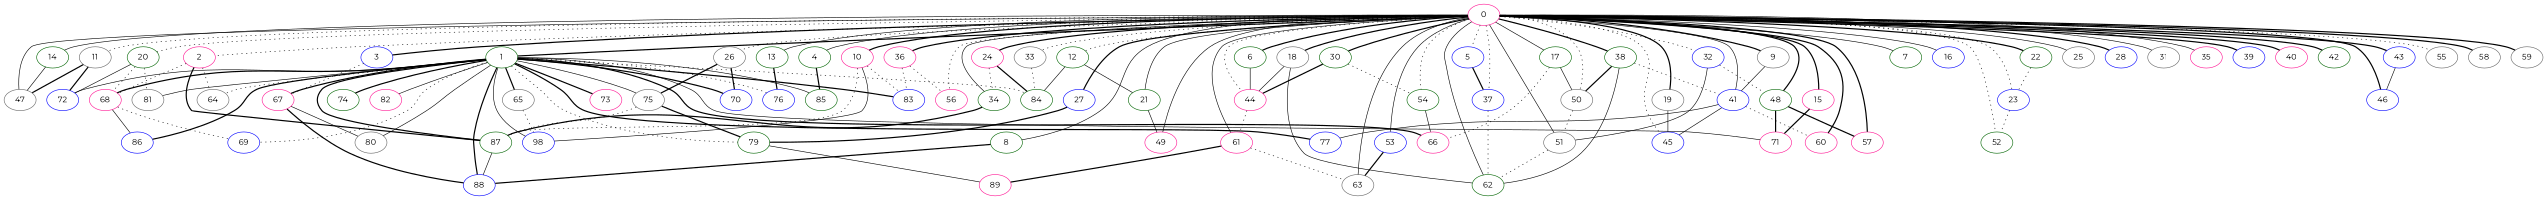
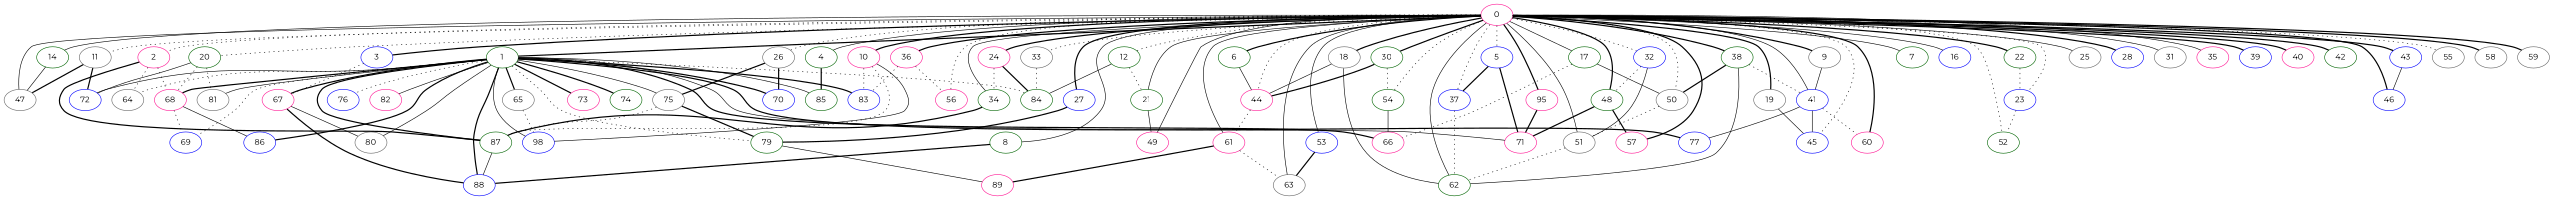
  graph {
    fontname=Montserrat
    node [color=darkgreen fontname=Montserrat]
    edge [fontname=Montserrat style=bold]
    0 [color=deeppink]
    1
    2 [color=deeppink]
    3 [color=blue]
    4
    5 [color=blue]
    6
    7
    8
    9 [color=gray40]
    10 [color=deeppink]
    11 [color=gray40]
    12
-   13
    14
-   15 [color=deeppink]
+   15 [color=deeppink label=95]
    16 [color=blue]
    17
    18 [color=gray40]
    19 [color=gray40]
    20
    21
    22
    23 [color=blue]
    24 [color=deeppink]
    25 [color=gray40]
    26 [color=gray40]
    27 [color=blue]
    28 [color=blue]
    30
    31 [color=gray40]
    32 [color=blue]
    33 [color=gray40]
    34
    35 [color=deeppink]
    36 [color=deeppink]
    37 [color=blue]
    38
    39 [color=blue]
    40 [color=deeppink]
    41 [color=blue]
    42
    43 [color=blue]
    44 [color=deeppink]
    45 [color=blue]
    46 [color=blue]
    47 [color=gray40]
    48
    49 [color=deeppink]
    50 [color=gray40]
    51 [color=gray40]
    52
    53 [color=blue]
    54
    55 [color=gray40]
    56 [color=deeppink]
    57 [color=deeppink]
    58 [color=gray40]
    59 [color=gray40]
    60 [color=deeppink]
    61 [color=deeppink]
    62
    63 [color=gray40]
    64 [color=gray40]
    65 [color=gray40]
    66 [color=deeppink]
    67 [color=deeppink]
    68 [color=deeppink]
    69 [color=blue]
    70 [color=blue]
    71 [color=deeppink]
    72 [color=blue]
    73 [color=deeppink]
    74
    75 [color=gray40]
    76 [color=blue]
    77 [color=blue]
    n78 [color=blue label=98]
    79
    80 [color=gray40]
    81 [color=gray40]
    82 [color=deeppink]
    83 [color=blue]
    84
    85
    86 [color=blue]
    87
    88 [color=blue]
    89 [color=deeppink]
    0 -- 1
    0 -- 2 [style=dotted]
    0 -- 3
    0 -- 4 [style=solid]
    0 -- 5 [style=dotted]
    0 -- 6
    0 -- 7 [style=solid]
    0 -- 8 [style=solid]
    0 -- 9
    0 -- 10
    0 -- 11 [style=dotted]
    0 -- 12 [style=dotted]
-   0 -- 13 [style=solid]
    0 -- 14 [style=solid]
    0 -- 15
    0 -- 16 [style=solid]
    0 -- 17 [style=solid]
    0 -- 18
    0 -- 19
    0 -- 20 [style=dotted]
    0 -- 21 [style=solid]
    0 -- 22
    0 -- 23 [style=dotted]
    0 -- 24
    0 -- 25 [style=solid]
    0 -- 26 [style=dotted]
    0 -- 27
    0 -- 28
    0 -- 30
    0 -- 31 [style=solid]
    0 -- 32 [style=dotted]
    0 -- 33 [style=dotted]
    0 -- 34 [style=solid]
    0 -- 35 [style=solid]
    0 -- 36
    0 -- 37 [style=dotted]
    0 -- 38
    0 -- 39
    0 -- 40
    0 -- 41 [style=solid]
    0 -- 42
    0 -- 43
    0 -- 44 [style=dotted]
    0 -- 45 [style=dotted]
    0 -- 46
    0 -- 47 [style=solid]
    0 -- 48
    0 -- 49 [style=solid]
    0 -- 50 [style=dotted]
    0 -- 51 [style=solid]
    0 -- 52 [style=dotted]
    0 -- 53 [style=solid]
    0 -- 54 [style=dotted]
    0 -- 55 [style=dotted]
    0 -- 56 [style=dotted]
    0 -- 57
    0 -- 58
    0 -- 59
    0 -- 60
    0 -- 61 [style=solid]
    0 -- 62 [style=solid]
    0 -- 63 [style=solid]
    1 -- 64 [style=dotted]
    1 -- 65
    1 -- 66
    1 -- 67
    1 -- 68
    1 -- 69 [style=dotted]
    1 -- 70
    1 -- 71 [style=solid]
    1 -- 72 [style=solid]
    1 -- 73
    1 -- 74
    1 -- 75 [style=solid]
    1 -- 76 [style=dotted]
    1 -- 77
    1 -- n78 [style=solid]
    1 -- 79 [style=dotted]
    1 -- 80 [style=solid]
    1 -- 81 [style=solid]
    1 -- 82 [style=solid]
    1 -- 83
    1 -- 84 [style=dotted]
    1 -- 85 [style=solid]
    1 -- 86
    1 -- 87
    1 -- 88
    2 -- 64 [style=dotted]
    2 -- 68 [style=dotted]
    2 -- 87
    3 -- 67 [style=dotted]
    4 -- 85
    5 -- 37
+   5 -- 71
    6 -- 44 [style=solid]
    8 -- 88
    9 -- 41 [style=solid]
    10 -- n78 [style=solid]
    10 -- 83 [style=dotted]
    10 -- 87 [style=dotted]
    11 -- 47
    11 -- 72
-   12 -- 21 [style=solid]
+   12 -- 21 [style=dotted]
    12 -- 84 [style=solid]
-   13 -- 76
    14 -- 47 [style=solid]
    15 -- 71
    17 -- 50 [style=solid]
    17 -- 66 [style=dotted]
    18 -- 44 [style=solid]
    18 -- 62 [style=solid]
    19 -- 45 [style=solid]
    20 -- 68 [style=dotted]
    20 -- 72 [style=solid]
    20 -- 81 [style=dotted]
    21 -- 49 [style=solid]
    22 -- 23 [style=dotted]
    23 -- 52 [style=dotted]
    24 -- 34 [style=dotted]
    24 -- 84
    26 -- 70
    26 -- 75
    27 -- 79
    30 -- 44
    30 -- 54 [style=dotted]
    32 -- 48 [style=dotted]
    32 -- 51 [style=solid]
    33 -- 84 [style=dotted]
    34 -- 87
    36 -- 56 [style=dotted]
    36 -- 83 [style=dotted]
    37 -- 62 [style=dotted]
    38 -- 41 [style=dotted]
    38 -- 50
    38 -- 62 [style=solid]
    41 -- 45 [style=solid]
    41 -- 60 [style=dotted]
    41 -- 77 [style=solid]
    43 -- 46 [style=solid]
    44 -- 61 [style=dotted]
    48 -- 57
    48 -- 71
    50 -- 51 [style=dotted]
    51 -- 62 [style=dotted]
    53 -- 63
    54 -- 66 [style=solid]
    61 -- 63 [style=dotted]
    61 -- 89
    65 -- n78 [style=dotted]
    67 -- 80 [style=solid]
    67 -- 88
    68 -- 69 [style=dotted]
    68 -- 86 [style=solid]
    75 -- 79
    75 -- 87 [style=dotted]
    79 -- 89 [style=solid]
    87 -- 88 [style=solid]
  }
